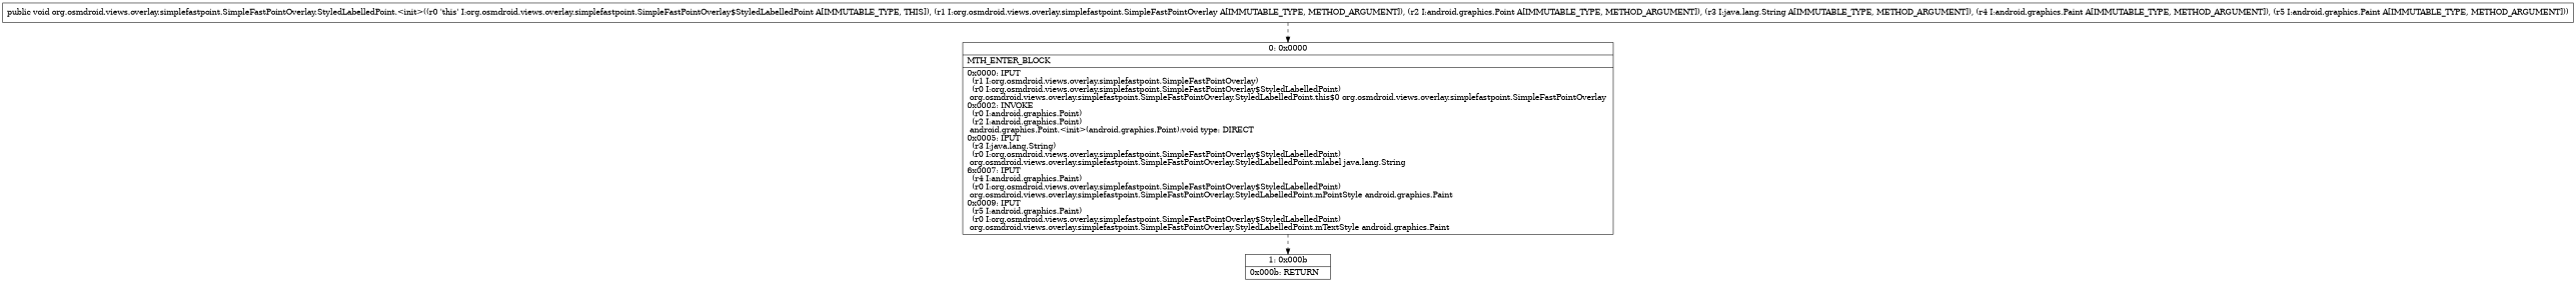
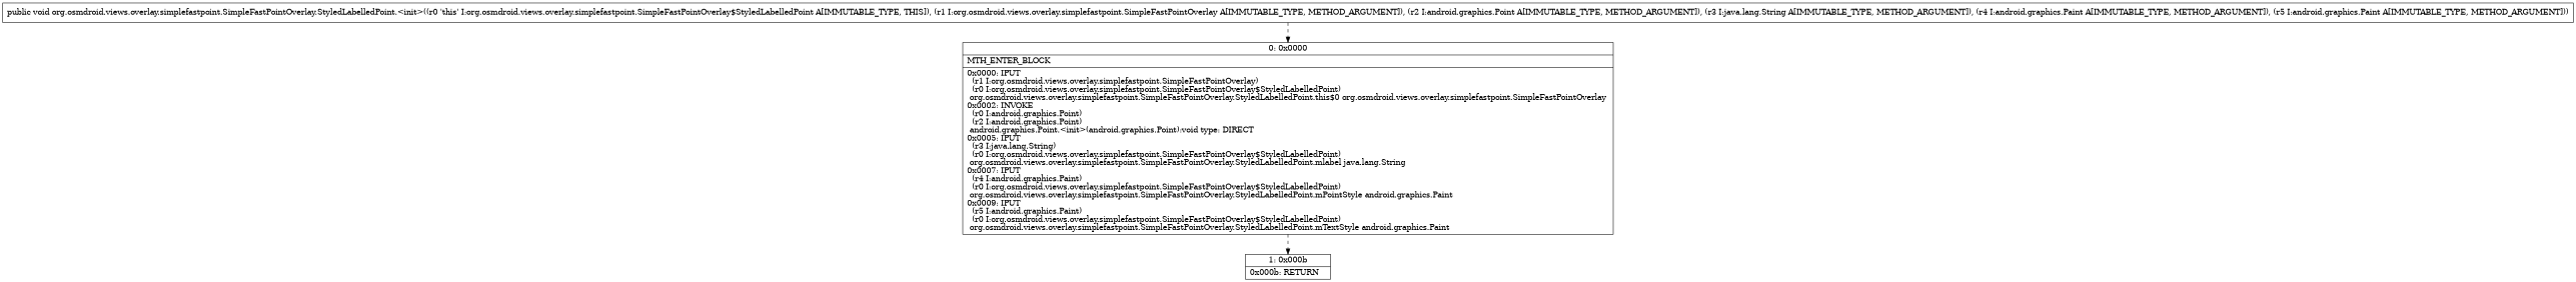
  digraph {
    node [shape=record]
    edge [style=dashed]
-   n1 [label="{0\:\ 0x0000|MTH_ENTER_BLOCK\l|0x0000: IPUT  \l  (r1 I:org.osmdroid.views.overlay.simplefastpoint.SimpleFastPointOverlay)\l  (r0 I:org.osmdroid.views.overlay.simplefastpoint.SimpleFastPointOverlay$StyledLabelledPoint)\l org.osmdroid.views.overlay.simplefastpoint.SimpleFastPointOverlay.StyledLabelledPoint.this$0 org.osmdroid.views.overlay.simplefastpoint.SimpleFastPointOverlay \l0x0002: INVOKE  \l  (r0 I:android.graphics.Point)\l  (r2 I:android.graphics.Point)\l android.graphics.Point.\<init\>(android.graphics.Point):void type: DIRECT \l0x0005: IPUT  \l  (r3 I:java.lang.String)\l  (r0 I:org.osmdroid.views.overlay.simplefastpoint.SimpleFastPointOverlay$StyledLabelledPoint)\l org.osmdroid.views.overlay.simplefastpoint.SimpleFastPointOverlay.StyledLabelledPoint.mlabel java.lang.String \l6x0007: IPUT  \l  (r4 I:android.graphics.Paint)\l  (r0 I:org.osmdroid.views.overlay.simplefastpoint.SimpleFastPointOverlay$StyledLabelledPoint)\l org.osmdroid.views.overlay.simplefastpoint.SimpleFastPointOverlay.StyledLabelledPoint.mPointStyle android.graphics.Paint \l0x0009: IPUT  \l  (r5 I:android.graphics.Paint)\l  (r0 I:org.osmdroid.views.overlay.simplefastpoint.SimpleFastPointOverlay$StyledLabelledPoint)\l org.osmdroid.views.overlay.simplefastpoint.SimpleFastPointOverlay.StyledLabelledPoint.mTextStyle android.graphics.Paint \l}"]
+   n1 [label="{0\:\ 0x0000|MTH_ENTER_BLOCK\l|0x0000: IPUT  \l  (r1 I:org.osmdroid.views.overlay.simplefastpoint.SimpleFastPointOverlay)\l  (r0 I:org.osmdroid.views.overlay.simplefastpoint.SimpleFastPointOverlay$StyledLabelledPoint)\l org.osmdroid.views.overlay.simplefastpoint.SimpleFastPointOverlay.StyledLabelledPoint.this$0 org.osmdroid.views.overlay.simplefastpoint.SimpleFastPointOverlay \l0x0002: INVOKE  \l  (r0 I:android.graphics.Point)\l  (r2 I:android.graphics.Point)\l android.graphics.Point.\<init\>(android.graphics.Point):void type: DIRECT \l0x0005: IPUT  \l  (r3 I:java.lang.String)\l  (r0 I:org.osmdroid.views.overlay.simplefastpoint.SimpleFastPointOverlay$StyledLabelledPoint)\l org.osmdroid.views.overlay.simplefastpoint.SimpleFastPointOverlay.StyledLabelledPoint.mlabel java.lang.String \l0x0007: IPUT  \l  (r4 I:android.graphics.Paint)\l  (r0 I:org.osmdroid.views.overlay.simplefastpoint.SimpleFastPointOverlay$StyledLabelledPoint)\l org.osmdroid.views.overlay.simplefastpoint.SimpleFastPointOverlay.StyledLabelledPoint.mPointStyle android.graphics.Paint \l0x0009: IPUT  \l  (r5 I:android.graphics.Paint)\l  (r0 I:org.osmdroid.views.overlay.simplefastpoint.SimpleFastPointOverlay$StyledLabelledPoint)\l org.osmdroid.views.overlay.simplefastpoint.SimpleFastPointOverlay.StyledLabelledPoint.mTextStyle android.graphics.Paint \l}"]
    n2 [label="{1\:\ 0x000b|0x000b: RETURN   \l}"]
    n3 [label="{public void org.osmdroid.views.overlay.simplefastpoint.SimpleFastPointOverlay.StyledLabelledPoint.\<init\>((r0 'this' I:org.osmdroid.views.overlay.simplefastpoint.SimpleFastPointOverlay$StyledLabelledPoint A[IMMUTABLE_TYPE, THIS]), (r1 I:org.osmdroid.views.overlay.simplefastpoint.SimpleFastPointOverlay A[IMMUTABLE_TYPE, METHOD_ARGUMENT]), (r2 I:android.graphics.Point A[IMMUTABLE_TYPE, METHOD_ARGUMENT]), (r3 I:java.lang.String A[IMMUTABLE_TYPE, METHOD_ARGUMENT]), (r4 I:android.graphics.Paint A[IMMUTABLE_TYPE, METHOD_ARGUMENT]), (r5 I:android.graphics.Paint A[IMMUTABLE_TYPE, METHOD_ARGUMENT])) }"]
    n1 -> n2
    n3 -> n1
  }
